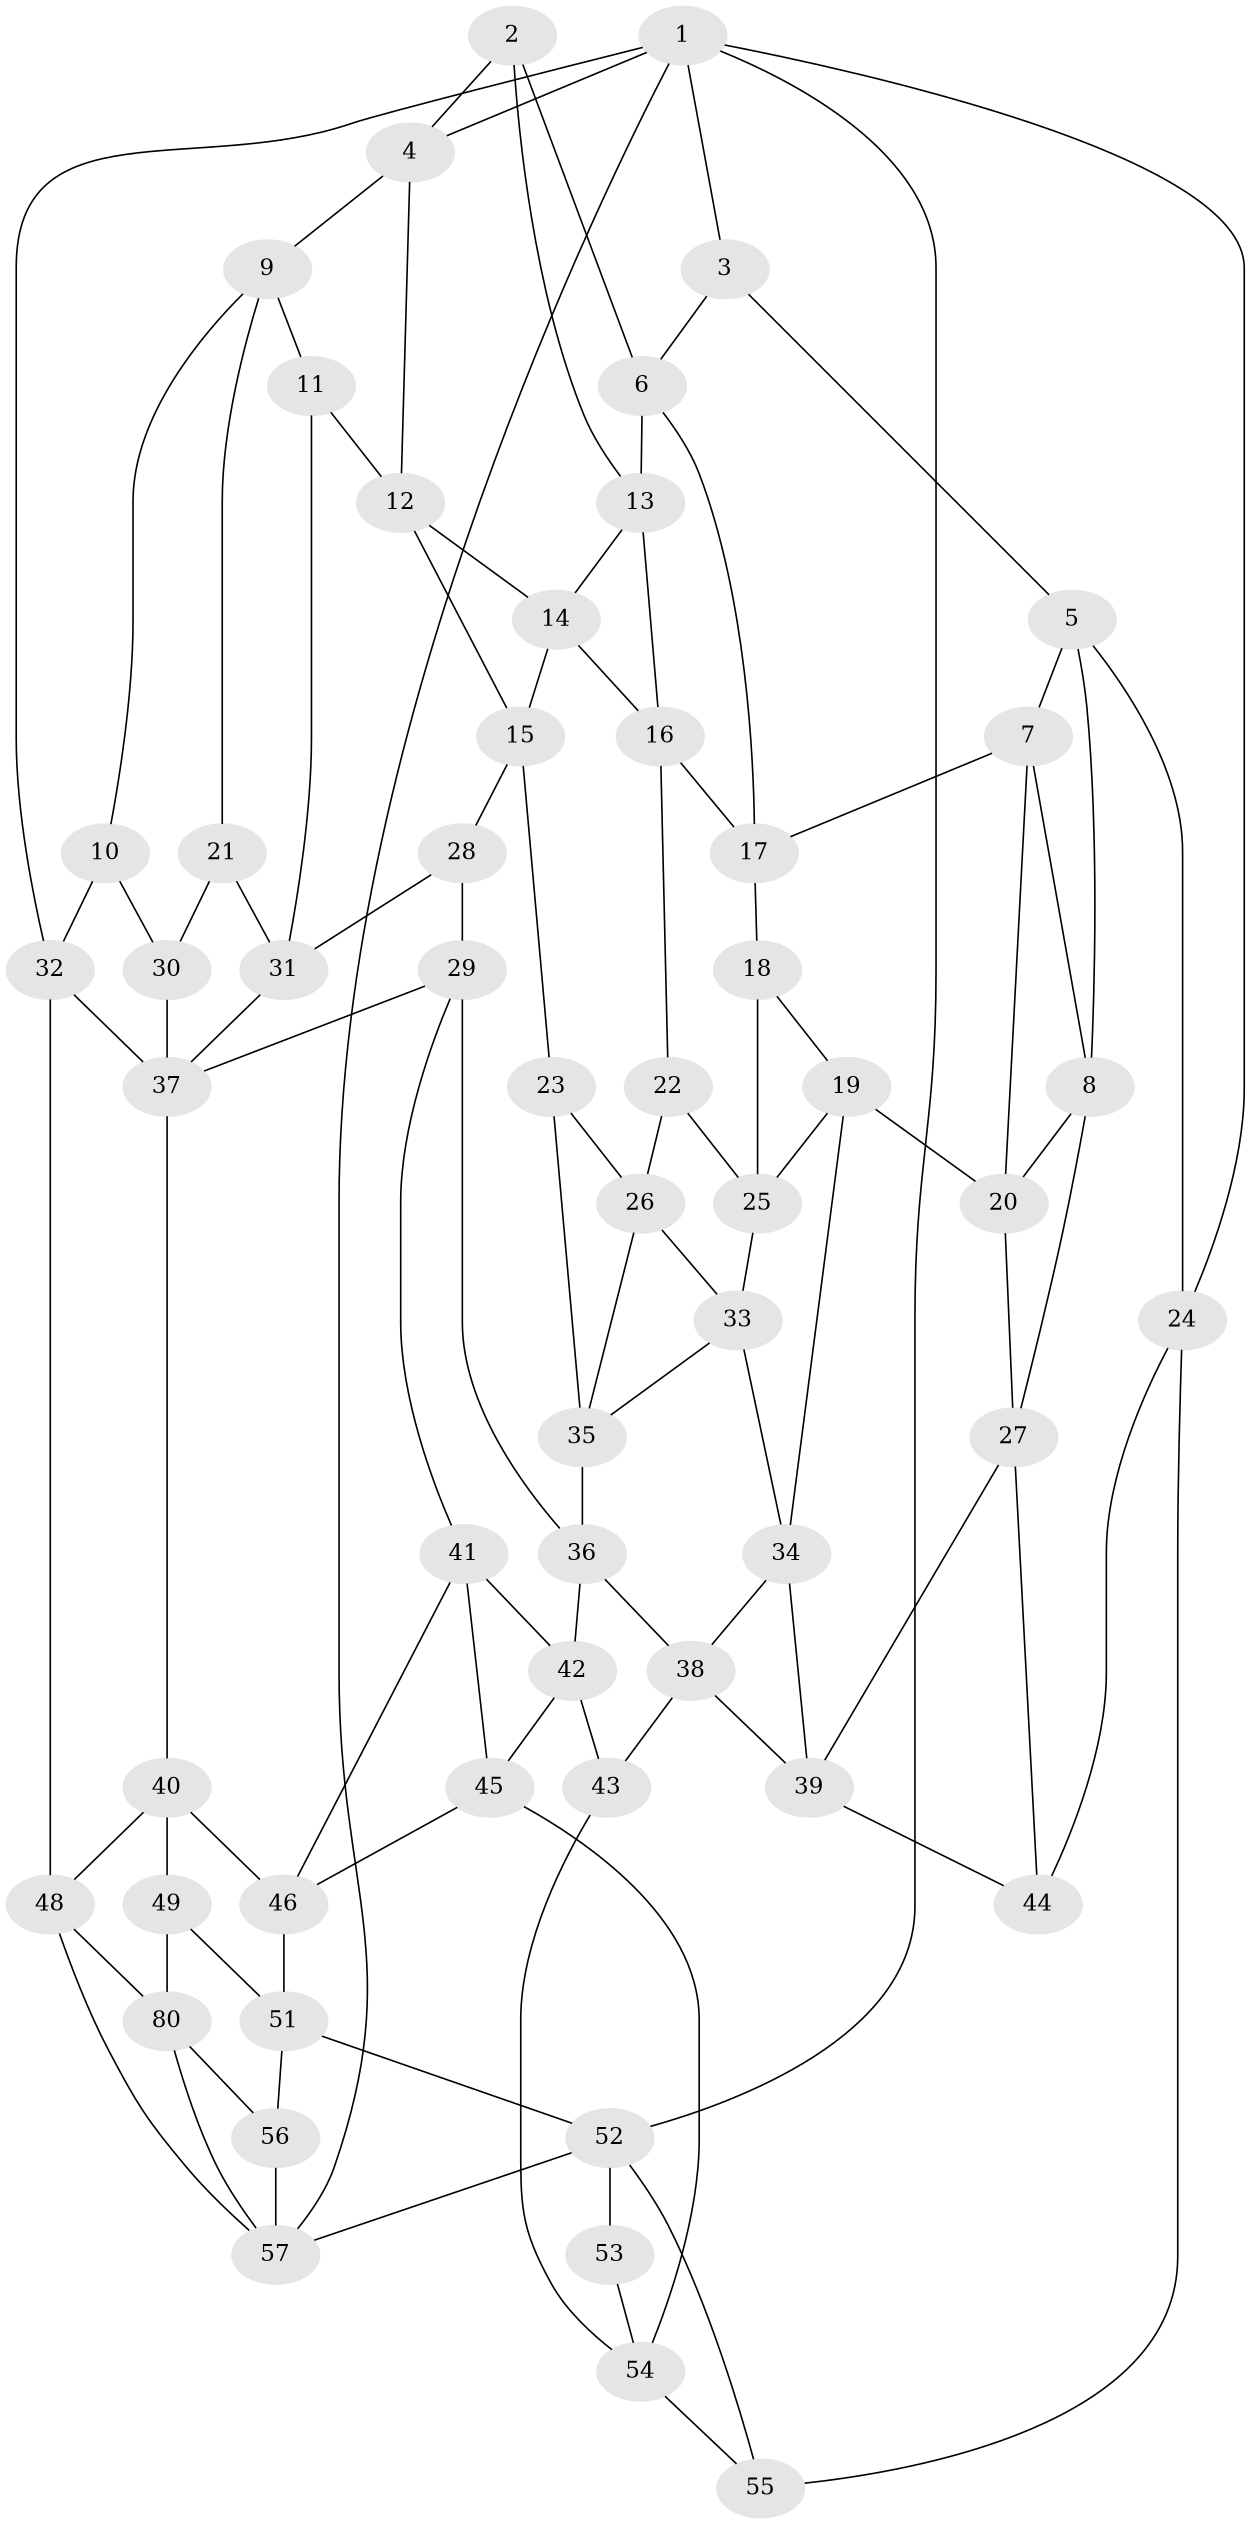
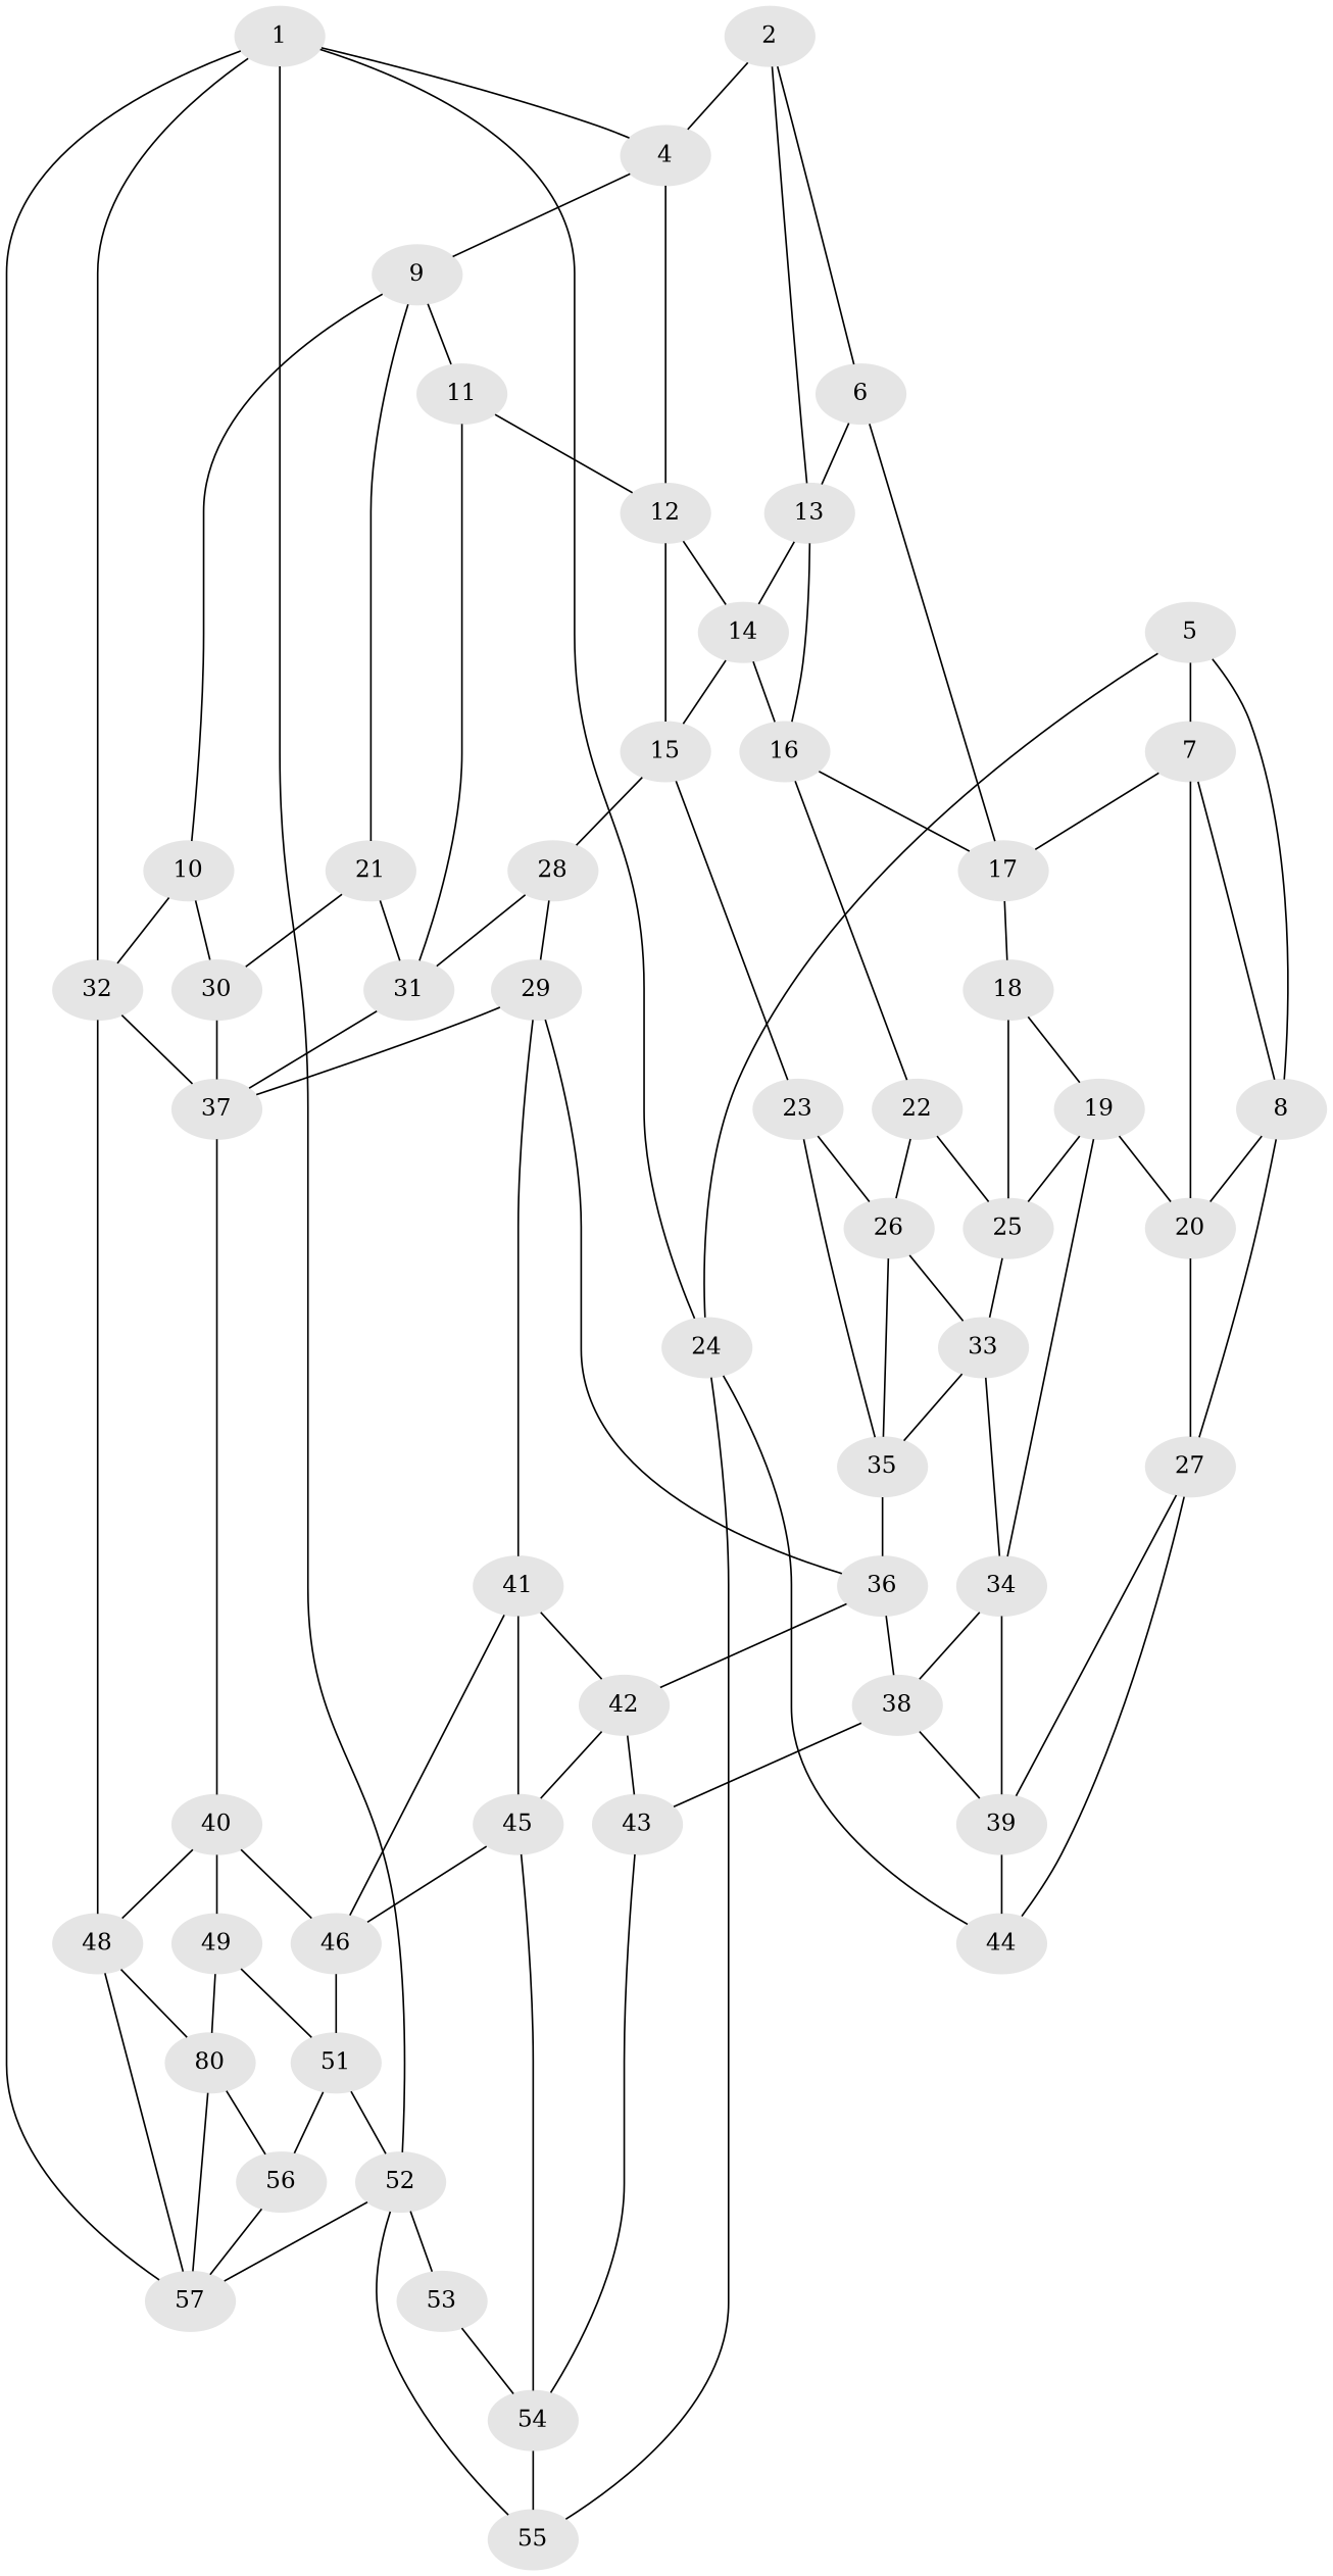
  graph {
    node [color=gray90 style=filled]
    edge [weight=1.0]
    1
-   3
    4
    24
    32
    52
    57
    6
    5
    9
    12
    44
    55
    37
    48
    53
    2
    13
    17
    14
    16
    7
    8
    10
    11
    21
    15
    20
    27
    18
    39
    30
    31
    23
    28
    22
    26
    35
    29
    25
    19
    34
    33
    38
    36
    41
    42
    40
    46
    45
    n51 [label=80]
    43
    49
    54
    51
    56
-   1 -- 3
    1 -- 4
    1 -- 24
    1 -- 32
    1 -- 52
    1 -- 57
-   3 -- 6
-   3 -- 5
    4 -- 9
    4 -- 12
    24 -- 44
    24 -- 55
    32 -- 37
    32 -- 48
    52 -- 57
    52 -- 55
    52 -- 53 [weight=2.0]
    6 -- 13
    6 -- 17
    5 -- 24
    5 -- 7
    5 -- 8
    9 -- 10
    9 -- 11
    9 -- 21
    12 -- 14
    12 -- 15
    37 -- 40
    48 -- 57
    48 -- n51
    53 -- 54
    2 -- 4
    2 -- 6
    2 -- 13
    13 -- 14
    13 -- 16
    17 -- 18
    14 -- 16
    14 -- 15
    16 -- 17
    16 -- 22
    7 -- 17
    7 -- 8
    7 -- 20
    8 -- 20
    8 -- 27
    10 -- 32
    10 -- 30
    11 -- 12
    11 -- 31
    21 -- 30
    21 -- 31
    15 -- 23
    15 -- 28
    20 -- 27
    27 -- 44
    27 -- 39
    18 -- 25
    18 -- 19
    39 -- 44
    30 -- 37 [weight=2.0]
    31 -- 37
    23 -- 26
    23 -- 35
    28 -- 31
    28 -- 29
    22 -- 26
    22 -- 25
    26 -- 35
    26 -- 33
    35 -- 36 [weight=2.0]
    29 -- 37
    29 -- 36
    29 -- 41
    25 -- 33
    19 -- 20
    19 -- 25
    19 -- 34
    34 -- 39
    34 -- 38
    33 -- 35
    33 -- 34
    38 -- 39
    38 -- 43
    36 -- 38
    36 -- 42
    41 -- 42
    41 -- 46
    41 -- 45
    42 -- 45
    42 -- 43
    40 -- 48
    40 -- 46
    40 -- 49
    46 -- 51
    45 -- 46
    45 -- 54
    n51 -- 57
    n51 -- 56
    43 -- 54
    49 -- n51
    49 -- 51
    54 -- 55
    51 -- 52
    51 -- 56
    56 -- 57
  }
